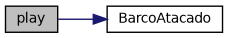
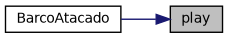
  digraph {
    rankdir=LR
    node [color=black fontname=Helvetica fontsize=10 shape=record style=filled]
    n1 [fillcolor=grey75 fontcolor=black height=0.2 label=play width=0.4]
    n2 [fillcolor=white height=0.2 label=BarcoAtacado width=0.4]
-   n1 -> n2 [color=midnightblue fontname=Helvetica fontsize=10 labelfontname=Helvetica labelfontsize=10 style=solid]
+   n2 -> n1 [color=midnightblue fontname=Helvetica fontsize=10 labelfontname=Helvetica labelfontsize=10 style=solid]
  }
